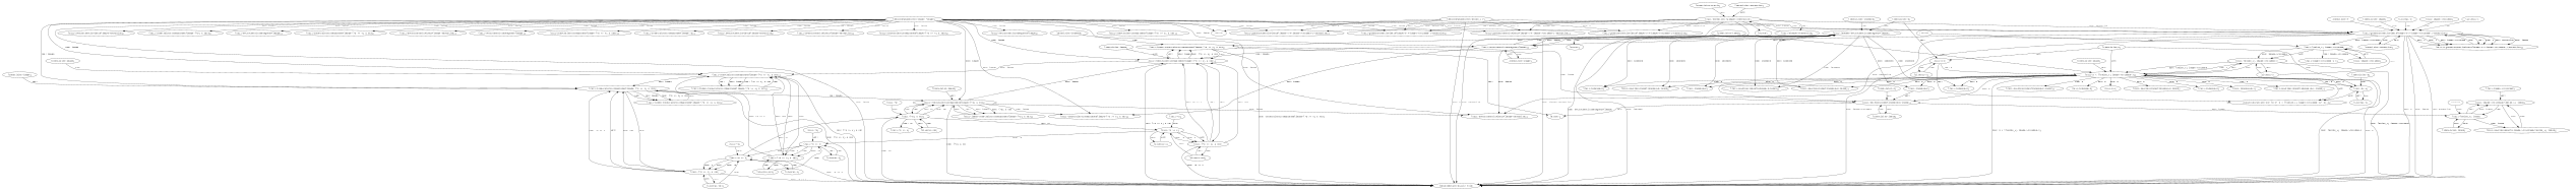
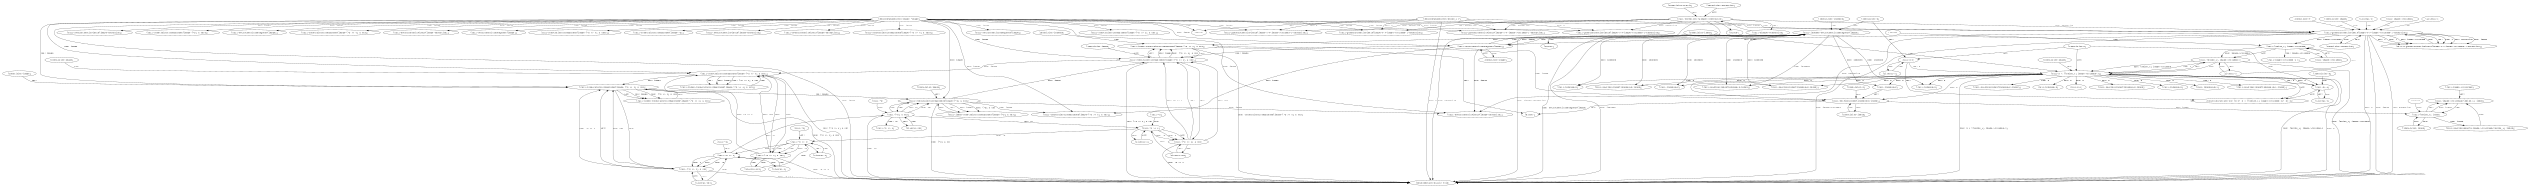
  digraph {
    fontname="Courier Prime"
    node [fontname="Courier Prime"]
    edge [fontname="Courier Prime"]
    n1 [label="(Call,image->colormap+(ssize_t) index)"]
    n2 [label="(Call,(ssize_t) index)"]
    n3 [label="(Call,SetPixelRGBO(q,image->colormap+(ssize_t) index))"]
    n4 [label="(Identifier,index)"]
    n5 [label="(Call,SetPixelIndex(indexes+x,index))"]
    n6 [label="(Identifier,index)"]
    n7 [label="(Block,)"]
    n8 [label="(Call,indexes=GetAuthenticIndexQueue(image))"]
    n9 [label="(Call,GetAuthenticIndexQueue(image))"]
    n10 [label="(Block,)"]
    n11 [label="(Call,indexes+x)"]
    n12 [label="(Call,SetPixelIndex(indexes+x,index))"]
    n13 [label="(Call,indexes+x)"]
    n14 [label="(MethodReturn,static void)"]
    n15 [label="(Call,SetPixelIndex(indexes+x,index))"]
    n16 [label="(Call,indexes+x)"]
    n17 [label="(Call,SetPixelIndex(indexes+x,index))"]
    n18 [label="(Call,indexes+x)"]
    n19 [label="(Call,ConstrainColormapIndex(image,(*p >> 6) & 0x3))"]
    n20 [label="(Call,ConstrainColormapIndex(image,(*p >> 6) & 0x3))"]
    n21 [label="(Identifier,image)"]
    n22 [label="(Call,SyncAuthenticPixels(image,exception))"]
    n23 [label="(Call,ConstrainColormapIndex(image,(*p >> 4) & 0x3))"]
    n24 [label="(Call,index=ConstrainColormapIndex(image,(*p >> 6) & 0x3))"]
    n25 [label="(Call,(*p >> 6) & 0x3)"]
    n26 [label="(Call,QueueAuthenticPixels(image,0,y,image->columns,1,exception))"]
    n27 [label="(Call,(ssize_t) image->columns)"]
    n28 [label="(Call,q=QueueAuthenticPixels(image,0,y,image->columns,1,exception))"]
    n29 [label="(Identifier,exception)"]
    n30 [label="(Call,(ssize_t) image->columns-3)"]
    n31 [label="(Call,image->columns % 4)"]
    n32 [label="(Call,image->columns)"]
    n33 [label="(MethodParameterIn,Image *image)"]
    n34 [label="(Call,ConstrainColormapIndex(image,(*p) & 0x3))"]
    n35 [label="(Call,ConstrainColormapIndex(image,(*p >> 2) & 0x3))"]
    n36 [label="(Call,GetAuthenticIndexQueue(image))"]
    n37 [label="(Call,ConstrainColormapIndex(image,(*p >> 2) & 0x3))"]
    n38 [label="(Call,SyncAuthenticPixels(image,exception))"]
    n39 [label="(Call,ConstrainColormapIndex(image,(*p) & 0x0f))"]
    n40 [label="(Call,GetAuthenticIndexQueue(image))"]
    n41 [label="(Call,ConstrainColormapIndex(image,(*p >> 4) & 0x3))"]
    n42 [label="(Call,SyncAuthenticPixels(image,exception))"]
    n43 [label="(Call,GetAuthenticIndexQueue(image))"]
    n44 [label="(Call,QueueAuthenticPixels(image,0,y,image->columns,1,exception))"]
    n45 [label="(Call,QueueAuthenticPixels(image,0,y,image->columns,1,exception))"]
    n46 [label="(Call,QueueAuthenticPixels(image,0,y,image->columns,1,exception))"]
    n47 [label="(Call,ConstrainColormapIndex(image,(*p >> 4) & 0x0f))"]
    n48 [label="(Call,ConstrainColormapIndex(image,*p))"]
    n49 [label="(Call,SyncAuthenticPixels(image,exception))"]
    n50 [label="(Call,QueueAuthenticPixels(image,0,y,image->columns,1,exception))"]
    n51 [label="(Call,SyncAuthenticPixels(image,exception))"]
    n52 [label="(Call,ConstrainColormapIndex(image,(*p >> 4) & 0x0f))"]
    1000105
    n54 [label="(Call,(*p) & 0x3)"]
    n55 [label="(Call,index=ConstrainColormapIndex(image,(*p) & 0x3))"]
    n56 [label="(Call,(*p >> 2) & 0x3)"]
    n57 [label="(Call,index=ConstrainColormapIndex(image,(*p >> 2) & 0x3))"]
    n58 [label="(Call,(*p >> 4) & 0x3)"]
    n59 [label="(Call,index=ConstrainColormapIndex(image,(*p >> 4) & 0x3))"]
    n60 [label="(MethodParameterIn,ssize_t y)"]
    n61 [label="(Call,exception=(&image->exception))"]
    n62 [label="(Block,)"]
    n63 [label="(Call,&image->exception)"]
    n64 [label="(Call,x < ((ssize_t) image->columns-3))"]
    n65 [label="(Call,x+=4)"]
    n66 [label="(Call,SetPixelIndex(indexes+x,index))"]
    n67 [label="(ControlStructure,for (x=0; x < ((ssize_t) image->columns-3); x+=4))"]
    n68 [label="(Call,indexes+x)"]
    n69 [label="(Call,x+1)"]
    n70 [label="(Call,SetPixelIndex(indexes+x,index))"]
    n71 [label="(Call,indexes+x)"]
    n72 [label="(Call,indexes+x+1)"]
    n73 [label="(Call,SetPixelIndex(indexes+x+1,index))"]
    n74 [label="(Literal,4)"]
    n75 [label="(Literal,3)"]
    n76 [label="(Call,x=0)"]
    n77 [label="(Literal,0)"]
    n78 [label="(Literal,0x3)"]
    n79 [label="(Call,*p >> 6)"]
    n80 [label="(Literal,0x3)"]
    n81 [label="(Call,*p >> 6)"]
    n82 [label="(Literal,0x3)"]
    n83 [label="(Literal,0x3)"]
    n84 [label="(Call,*p >> 4)"]
    n85 [label="(Call,*p >> 2)"]
    n86 [label="(Literal,4)"]
    n87 [label="(Literal,2)"]
    n88 [label="(Literal,6)"]
    n89 [label="(Identifier,image)"]
    n90 [label="(Identifier,q)"]
    n91 [label="(Call,*p)"]
    n92 [label="(Identifier,image)"]
    n93 [label="(Identifier,image)"]
    n94 [label="(Identifier,static)"]
    n95 [label="(Identifier,x)"]
    n96 [label="(Identifier,image)"]
    n97 [label="(Identifier,image)"]
    n98 [label="(Call,*p)"]
    n99 [label="(Identifier,image)"]
    n100 [label="(Call,*p)"]
    n101 [label="(Call,image->colormap)"]
    n102 [label="(Literal,0)"]
    n103 [label="(Identifier,exception)"]
    n104 [label="(Identifier,x)"]
    n105 [label="(Call,image->columns)"]
    n106 [label="(Literal,1)"]
    n107 [label="(Identifier,x)"]
    n108 [label="(Identifier,y)"]
    n109 [label="(Call,*p)"]
    n110 [label="(Identifier,index)"]
    n111 [label="(Identifier,indexes)"]
    n112 [label="(Identifier,indexes)"]
    1000334
    1000303
    n1 -> n2 [label="CFG: "]
-   n1 -> n3 [label="AST: "]
    n2 -> n1 [label="AST: "]
    n2 -> n1 [label="DDG: index"]
    n2 -> n3 [label="DDG: index"]
    n2 -> n4 [label="CFG: "]
    n3 -> n1 [label="CFG: "]
    n4 -> n2 [label="AST: "]
    n5 -> n2 [label="DDG: index"]
    n5 -> n6 [label="CFG: "]
    n5 -> n7 [label="AST: "]
    n6 -> n5 [label="AST: "]
    n8 -> n5 [label="DDG: indexes"]
    n8 -> n9 [label="CFG: "]
    n8 -> n10 [label="AST: "]
    n8 -> n11 [label="DDG: indexes"]
    n8 -> n12 [label="DDG: indexes"]
    n8 -> n13 [label="DDG: indexes"]
    n8 -> n14 [label="DDG: indexes"]
    n8 -> n14 [label="DDG: GetAuthenticIndexQueue(image)"]
    n8 -> n15 [label="DDG: indexes"]
    n8 -> n16 [label="DDG: indexes"]
    n8 -> n17 [label="DDG: indexes"]
    n8 -> n18 [label="DDG: indexes"]
    n9 -> n8 [label="AST: "]
    n9 -> n8 [label="DDG: image"]
    n9 -> n19 [label="DDG: image"]
    n9 -> n20 [label="DDG: image"]
    n9 -> n21 [label="CFG: "]
    n9 -> n22 [label="DDG: image"]
    n11 -> n5 [label="AST: "]
    n19 -> n14 [label="DDG: (*p >> 6) & 0x3"]
    n19 -> n23 [label="DDG: image"]
    n19 -> n24 [label="AST: "]
    n19 -> n24 [label="DDG: image"]
    n19 -> n24 [label="DDG: (*p >> 6) & 0x3"]
    n19 -> n25 [label="CFG: "]
    n21 -> n9 [label="AST: "]
    n23 -> n14 [label="DDG: (*p >> 4) & 0x3"]
    n23 -> n35 [label="DDG: image"]
    n23 -> n58 [label="CFG: "]
    n23 -> n59 [label="AST: "]
    n23 -> n59 [label="DDG: image"]
    n23 -> n59 [label="DDG: (*p >> 4) & 0x3"]
    n24 -> n5 [label="DDG: index"]
    n24 -> n7 [label="AST: "]
    n24 -> n14 [label="DDG: ConstrainColormapIndex(image,(*p >> 6) & 0x3)"]
    n24 -> n19 [label="CFG: "]
    n25 -> n14 [label="DDG: *p >> 6"]
    n25 -> n19 [label="AST: "]
    n25 -> n19 [label="DDG: *p >> 6"]
    n25 -> n19 [label="DDG: 0x3"]
    n25 -> n78 [label="CFG: "]
    n26 -> n9 [label="DDG: image"]
    n26 -> n14 [label="DDG: y"]
    n26 -> n14 [label="DDG: image"]
    n26 -> n14 [label="DDG: exception"]
    n26 -> n14 [label="DDG: image->columns"]
    n26 -> n22 [label="DDG: exception"]
    n26 -> n27 [label="DDG: image->columns"]
    n26 -> n28 [label="AST: "]
    n26 -> n28 [label="DDG: y"]
    n26 -> n28 [label="DDG: exception"]
    n26 -> n28 [label="DDG: image"]
    n26 -> n28 [label="DDG: 0"]
    n26 -> n28 [label="DDG: 1"]
    n26 -> n28 [label="DDG: image->columns"]
    n26 -> n29 [label="CFG: "]
    n27 -> n30 [label="AST: "]
    n27 -> n30 [label="DDG: image->columns"]
    n27 -> n31 [label="DDG: image->columns"]
    n27 -> n32 [label="CFG: "]
    n28 -> n26 [label="CFG: "]
    n29 -> n26 [label="AST: "]
    n30 -> n14 [label="DDG: (ssize_t) image->columns"]
    n30 -> n64 [label="AST: "]
    n30 -> n64 [label="DDG: (ssize_t) image->columns"]
    n30 -> n64 [label="DDG: 3"]
    n30 -> n75 [label="CFG: "]
    n32 -> n27 [label="AST: "]
    n33 -> n9 [label="DDG: image"]
    n33 -> n14 [label="DDG: image"]
    n33 -> n19 [label="DDG: image"]
    n33 -> n20 [label="DDG: image"]
    n33 -> n22 [label="DDG: image"]
    n33 -> n23 [label="DDG: image"]
    n33 -> n26 [label="DDG: image"]
    n33 -> n34 [label="DDG: image"]
    n33 -> n35 [label="DDG: image"]
    n33 -> n36 [label="DDG: image"]
    n33 -> n37 [label="DDG: image"]
    n33 -> n38 [label="DDG: image"]
    n33 -> n39 [label="DDG: image"]
    n33 -> n40 [label="DDG: image"]
    n33 -> n41 [label="DDG: image"]
    n33 -> n42 [label="DDG: image"]
    n33 -> n43 [label="DDG: image"]
    n33 -> n44 [label="DDG: image"]
    n33 -> n45 [label="DDG: image"]
    n33 -> n46 [label="DDG: image"]
    n33 -> n47 [label="DDG: image"]
    n33 -> n48 [label="DDG: image"]
    n33 -> n49 [label="DDG: image"]
    n33 -> n50 [label="DDG: image"]
    n33 -> n51 [label="DDG: image"]
    n33 -> n52 [label="DDG: image"]
    n33 -> 1000105 [label="AST: "]
    n34 -> n14 [label="DDG: (*p) & 0x3"]
    n34 -> n19 [label="DDG: image"]
    n34 -> n20 [label="DDG: image"]
    n34 -> n22 [label="DDG: image"]
    n34 -> n54 [label="CFG: "]
    n34 -> n55 [label="AST: "]
    n34 -> n55 [label="DDG: image"]
    n34 -> n55 [label="DDG: (*p) & 0x3"]
    n35 -> n14 [label="DDG: (*p >> 2) & 0x3"]
    n35 -> n34 [label="DDG: image"]
    n35 -> n56 [label="CFG: "]
    n35 -> n57 [label="AST: "]
    n35 -> n57 [label="DDG: image"]
    n35 -> n57 [label="DDG: (*p >> 2) & 0x3"]
    n54 -> n14 [label="DDG: *p"]
    n54 -> n34 [label="AST: "]
    n54 -> n34 [label="DDG: *p"]
    n54 -> n34 [label="DDG: 0x3"]
    n54 -> n79 [label="DDG: *p"]
    n54 -> n80 [label="CFG: "]
    n54 -> n81 [label="DDG: *p"]
    n55 -> n34 [label="CFG: "]
    n56 -> n14 [label="DDG: *p >> 2"]
    n56 -> n35 [label="AST: "]
    n56 -> n35 [label="DDG: *p >> 2"]
    n56 -> n35 [label="DDG: 0x3"]
    n56 -> n82 [label="CFG: "]
    n57 -> n35 [label="CFG: "]
    n58 -> n14 [label="DDG: *p >> 4"]
    n58 -> n23 [label="AST: "]
    n58 -> n23 [label="DDG: *p >> 4"]
    n58 -> n23 [label="DDG: 0x3"]
    n58 -> n83 [label="CFG: "]
    n59 -> n23 [label="CFG: "]
    n60 -> n14 [label="DDG: y"]
    n60 -> n26 [label="DDG: y"]
    n60 -> n44 [label="DDG: y"]
    n60 -> n45 [label="DDG: y"]
    n60 -> n46 [label="DDG: y"]
    n60 -> n50 [label="DDG: y"]
    n60 -> 1000105 [label="AST: "]
    n61 -> n14 [label="DDG: exception"]
    n61 -> n14 [label="DDG: &image->exception"]
    n61 -> n26 [label="DDG: exception"]
    n61 -> n44 [label="DDG: exception"]
    n61 -> n45 [label="DDG: exception"]
    n61 -> n46 [label="DDG: exception"]
    n61 -> n50 [label="DDG: exception"]
    n61 -> n62 [label="AST: "]
    n61 -> n63 [label="CFG: "]
    n63 -> n61 [label="CFG: "]
    n64 -> n5 [label="DDG: x"]
    n64 -> n11 [label="DDG: x"]
    n64 -> n12 [label="DDG: x"]
    n64 -> n13 [label="DDG: x"]
    n64 -> n14 [label="DDG: x < ((ssize_t) image->columns-3)"]
    n64 -> n14 [label="DDG: (ssize_t) image->columns-3"]
    n64 -> n14 [label="DDG: x"]
    n64 -> n15 [label="DDG: x"]
    n64 -> n16 [label="DDG: x"]
    n64 -> n17 [label="DDG: x"]
    n64 -> n18 [label="DDG: x"]
    n64 -> n30 [label="CFG: "]
    n64 -> n65 [label="DDG: x"]
    n64 -> n66 [label="DDG: x"]
    n64 -> n67 [label="AST: "]
    n64 -> n68 [label="DDG: x"]
    n64 -> n69 [label="DDG: x"]
    n64 -> n70 [label="DDG: x"]
    n64 -> n71 [label="DDG: x"]
    n64 -> n72 [label="DDG: x"]
    n64 -> n73 [label="DDG: x"]
    n65 -> n64 [label="DDG: x"]
    n65 -> n67 [label="AST: "]
    n65 -> n74 [label="CFG: "]
    n74 -> n65 [label="AST: "]
    n75 -> n27 [label="CFG: "]
    n75 -> n30 [label="AST: "]
    n76 -> n64 [label="DDG: x"]
    n76 -> n67 [label="AST: "]
    n76 -> n77 [label="CFG: "]
    n77 -> n76 [label="AST: "]
    n78 -> n25 [label="AST: "]
    n78 -> n79 [label="CFG: "]
    n79 -> n25 [label="AST: "]
    n79 -> n25 [label="DDG: *p"]
    n79 -> n25 [label="DDG: 6"]
    n79 -> n84 [label="DDG: *p"]
    n79 -> n88 [label="CFG: "]
    n80 -> n54 [label="AST: "]
    n82 -> n56 [label="AST: "]
    n82 -> n85 [label="CFG: "]
    n83 -> n58 [label="AST: "]
    n83 -> n84 [label="CFG: "]
    n84 -> n58 [label="AST: "]
    n84 -> n58 [label="DDG: *p"]
    n84 -> n58 [label="DDG: 4"]
    n84 -> n85 [label="DDG: *p"]
    n84 -> n86 [label="CFG: "]
    n85 -> n54 [label="DDG: *p"]
    n85 -> n56 [label="AST: "]
    n85 -> n56 [label="DDG: *p"]
    n85 -> n56 [label="DDG: 2"]
    n85 -> n87 [label="CFG: "]
    n86 -> n84 [label="AST: "]
    n87 -> n85 [label="AST: "]
    n88 -> n79 [label="AST: "]
    n89 -> n19 [label="AST: "]
    n90 -> n5 [label="CFG: "]
    n91 -> n54 [label="AST: "]
    n92 -> n64 [label="CFG: "]
    n93 -> n26 [label="AST: "]
    n94 -> n61 [label="CFG: "]
    n95 -> n64 [label="AST: "]
    n95 -> n65 [label="CFG: "]
    n95 -> n76 [label="CFG: "]
    n96 -> n35 [label="AST: "]
    n97 -> n23 [label="AST: "]
    n98 -> n85 [label="AST: "]
    n99 -> n34 [label="AST: "]
    n100 -> n84 [label="AST: "]
    n101 -> n1 [label="AST: "]
    n102 -> n26 [label="AST: "]
    n103 -> n61 [label="AST: "]
    n104 -> n8 [label="CFG: "]
    n104 -> n76 [label="AST: "]
    n105 -> n26 [label="AST: "]
    n106 -> n26 [label="AST: "]
    n107 -> n65 [label="AST: "]
    n108 -> n26 [label="AST: "]
    n109 -> n79 [label="AST: "]
    n110 -> n24 [label="AST: "]
    n110 -> n64 [label="CFG: "]
    n111 -> n24 [label="CFG: "]
    n112 -> n8 [label="AST: "]
    1000334 -> n2 [label="AST: "]
    1000303 -> n27 [label="AST: "]
  }
